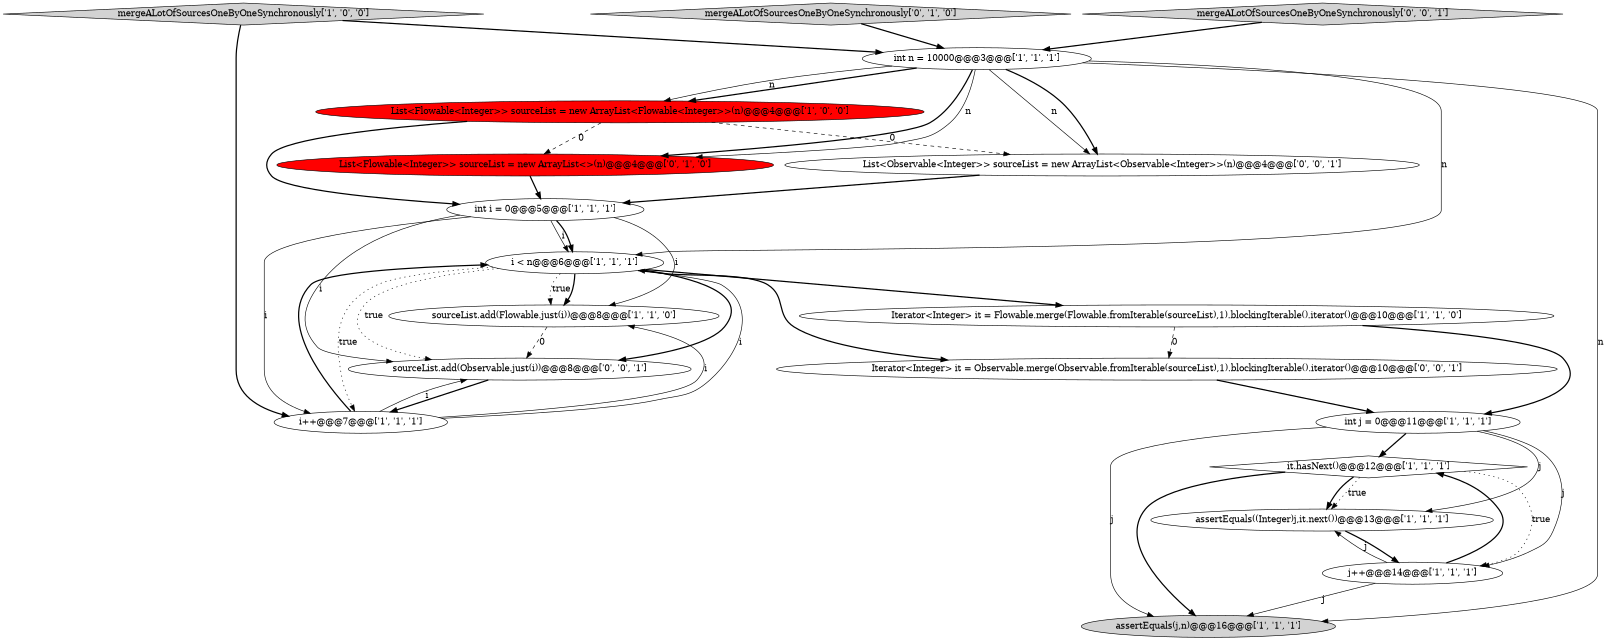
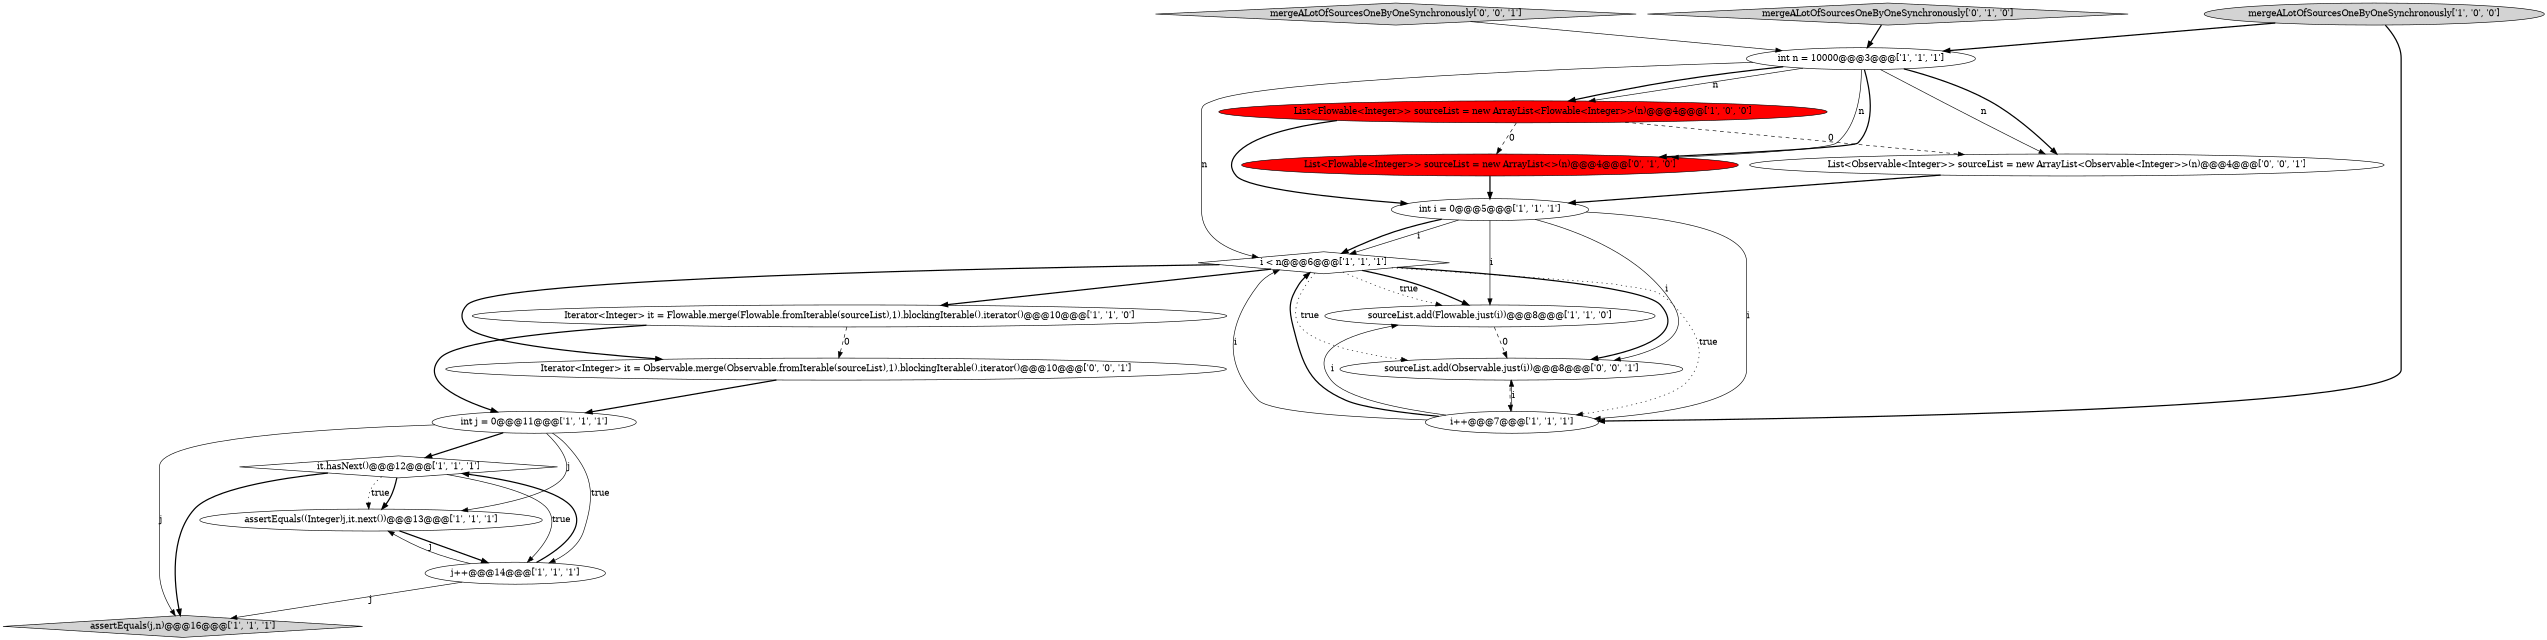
  digraph {
    node [fillcolor=white shape=ellipse style=filled]
    edge [style=bold]
    n1 [fillcolor=lightgray label="mergeALotOfSourcesOneByOneSynchronously['0', '0', '1']" shape=diamond]
    n2 [label="int n = 10000@@@3@@@['1', '1', '1']"]
    n3 [fillcolor=red label="List<Flowable<Integer>> sourceList = new ArrayList<Flowable<Integer>>(n)@@@4@@@['1', '0', '0']"]
    n4 [fillcolor=red label="List<Flowable<Integer>> sourceList = new ArrayList<>(n)@@@4@@@['0', '1', '0']"]
    n5 [label="List<Observable<Integer>> sourceList = new ArrayList<Observable<Integer>>(n)@@@4@@@['0', '0', '1']"]
-   n6 [fillcolor=lightgray label="assertEquals(j,n)@@@16@@@['1', '1', '1']"]
-   n7 [label="i < n@@@6@@@['1', '1', '1']"]
+   n6 [fillcolor=lightgray label="assertEquals(j,n)@@@16@@@['1', '1', '1']" shape=diamond]
+   n7 [label="i < n@@@6@@@['1', '1', '1']" shape=diamond]
    n8 [label="int i = 0@@@5@@@['1', '1', '1']"]
    n9 [label="sourceList.add(Flowable.just(i))@@@8@@@['1', '1', '0']"]
    n10 [label="sourceList.add(Observable.just(i))@@@8@@@['0', '0', '1']"]
    n11 [label="i++@@@7@@@['1', '1', '1']"]
    n12 [label="int j = 0@@@11@@@['1', '1', '1']"]
    n13 [label="it.hasNext()@@@12@@@['1', '1', '1']" shape=diamond]
    n14 [label="assertEquals((Integer)j,it.next())@@@13@@@['1', '1', '1']"]
    n15 [label="j++@@@14@@@['1', '1', '1']"]
    n16 [label="Iterator<Integer> it = Observable.merge(Observable.fromIterable(sourceList),1).blockingIterable().iterator()@@@10@@@['0', '0', '1']"]
    n17 [label="Iterator<Integer> it = Flowable.merge(Flowable.fromIterable(sourceList),1).blockingIterable().iterator()@@@10@@@['1', '1', '0']"]
-   n18 [fillcolor=lightgray label="mergeALotOfSourcesOneByOneSynchronously['1', '0', '0']" shape=diamond]
+   n18 [fillcolor=lightgray label="mergeALotOfSourcesOneByOneSynchronously['1', '0', '0']"]
    n19 [fillcolor=lightgray label="mergeALotOfSourcesOneByOneSynchronously['0', '1', '0']" shape=diamond]
-   n1 -> n2
+   n1 -> n2 [style=solid]
    n2 -> n3
    n2 -> n3 [label=n style=solid]
    n2 -> n4
    n2 -> n4 [label=n style=solid]
    n2 -> n5 [label=n style=solid]
    n2 -> n5
-   n2 -> n6 [label=n style=solid]
    n2 -> n7 [label=n style=solid]
    n3 -> n4 [label=0 style=dashed]
    n3 -> n5 [label=0 style=dashed]
    n3 -> n8
    n4 -> n8
    n5 -> n8
    n7 -> n9 [label=true style=dotted]
    n7 -> n9
    n7 -> n10
    n7 -> n10 [label=true style=dotted]
    n7 -> n11 [label=true style=dotted]
    n7 -> n16
    n7 -> n17
    n8 -> n7 [label=i style=solid]
    n8 -> n7
    n8 -> n9 [label=i style=solid]
    n8 -> n10 [label=i style=solid]
    n8 -> n11 [label=i style=solid]
    n9 -> n10 [label=0 style=dashed]
-   n10 -> n11
+   n10 -> n11 [style=dashed]
    n11 -> n7 [label=i style=solid]
    n11 -> n7
    n11 -> n9 [label=i style=solid]
    n11 -> n10 [label=i style=solid]
    n12 -> n6 [label=j style=solid]
    n12 -> n13
    n12 -> n14 [label=j style=solid]
-   n12 -> n15 [label=j style=solid]
+   n12 -> n15 [label=true style=solid]
    n13 -> n6
    n13 -> n14 [label=true style=dotted]
    n13 -> n14
-   n13 -> n15 [label=true style=dotted]
+   n13 -> n15 [label=true style=solid]
    n14 -> n15
    n15 -> n6 [label=j style=solid]
    n15 -> n13
    n15 -> n14 [label=j style=solid]
    n16 -> n12
    n17 -> n12
    n17 -> n16 [label=0 style=dashed]
    n18 -> n2
    n18 -> n11
    n19 -> n2
  }
